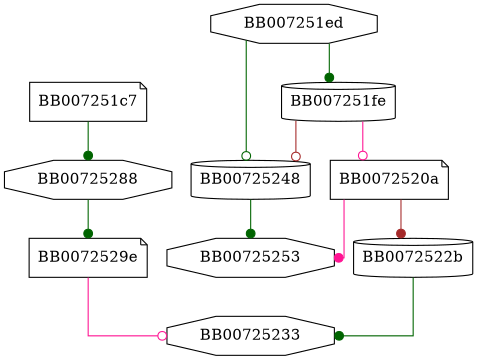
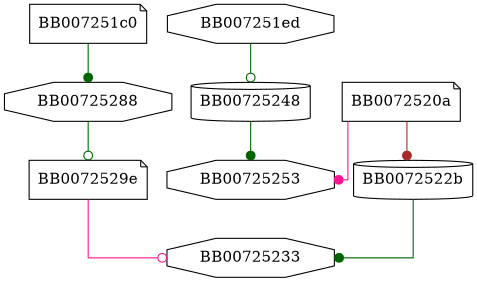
  digraph {
    splines=ortho
    node [shape=octagon]
    edge [arrowhead=dot color=darkgreen]
-   BB007251c0 [shape=note label=BB007251c7]
+   BB007251c0 [shape=note]
    BB00725288
    BB0072529e [shape=note]
    BB007251ed
    BB00725248 [shape=cylinder]
-   BB007251fe [shape=cylinder]
    BB00725233
    BB00725253
    BB0072520a [shape=note]
    BB0072522b [shape=cylinder]
    BB007251c0 -> BB00725288
-   BB00725288 -> BB0072529e
+   BB00725288 -> BB0072529e [arrowhead=odot]
    BB0072529e -> BB00725233 [arrowhead=odot color=deeppink]
    BB007251ed -> BB00725248 [arrowhead=odot]
-   BB007251ed -> BB007251fe
    BB00725248 -> BB00725253
-   BB007251fe -> BB00725248 [arrowhead=odot color=brown]
-   BB007251fe -> BB0072520a [arrowhead=odot color=deeppink]
    BB0072520a -> BB00725253 [color=deeppink]
    BB0072520a -> BB0072522b [color=brown]
    BB0072522b -> BB00725233
  }
